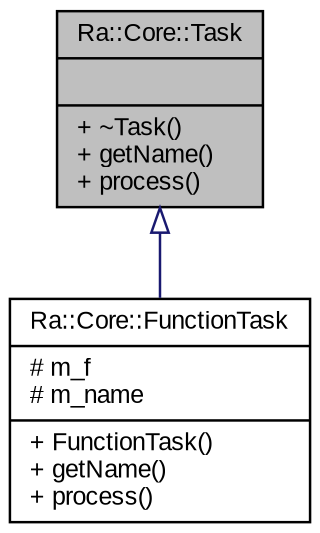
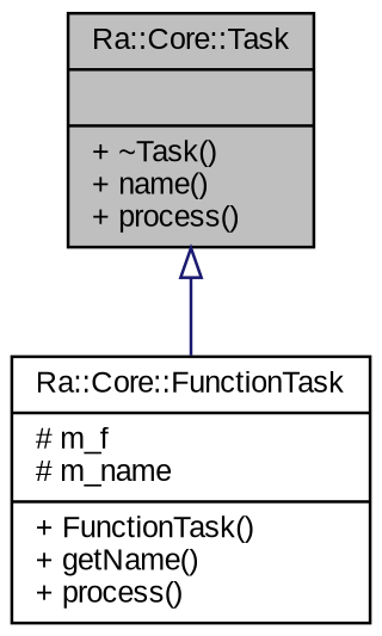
  digraph {
    fontname="Liberation Sans"
    node [color=black fontname="Liberation Sans" fontsize=10 shape=record style=filled]
-   n1 [fillcolor=grey75 fontcolor=black height=0.2 label="{Ra::Core::Task\n||+ ~Task()\l+ getName()\l+ process()\l}" width=0.4]
+   n1 [fillcolor=grey75 fontcolor=black height=0.2 label="{Ra::Core::Task\n||+ ~Task()\l+ name()\l+ process()\l}" width=0.4]
    n2 [fillcolor=white height=0.2 label="{Ra::Core::FunctionTask\n|# m_f\l# m_name\l|+ FunctionTask()\l+ getName()\l+ process()\l}" width=0.4]
    n1 -> n2 [arrowtail=onormal color=midnightblue dir=back fontname="Liberation Sans" fontsize=10 labelfontname=Helvetica labelfontsize=10 style=solid]
  }
